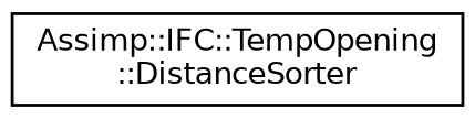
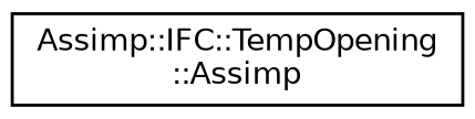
  digraph {
    rankdir=LR
-   n1 [color=black fillcolor=white fontname=Helvetica fontsize=10 height=0.2 label="Assimp::IFC::TempOpening\l::DistanceSorter" shape=record style=filled width=0.4]
+   n1 [color=black fillcolor=white fontname=Helvetica fontsize=10 height=0.2 label="Assimp::IFC::TempOpening\l::Assimp" shape=record style=filled width=0.4]
  }
